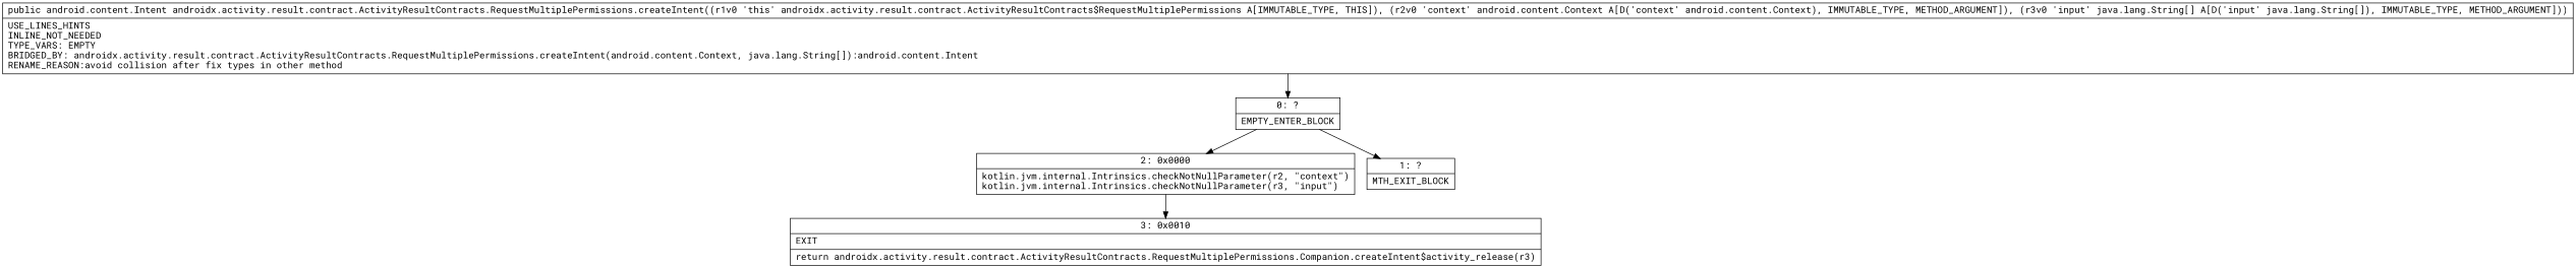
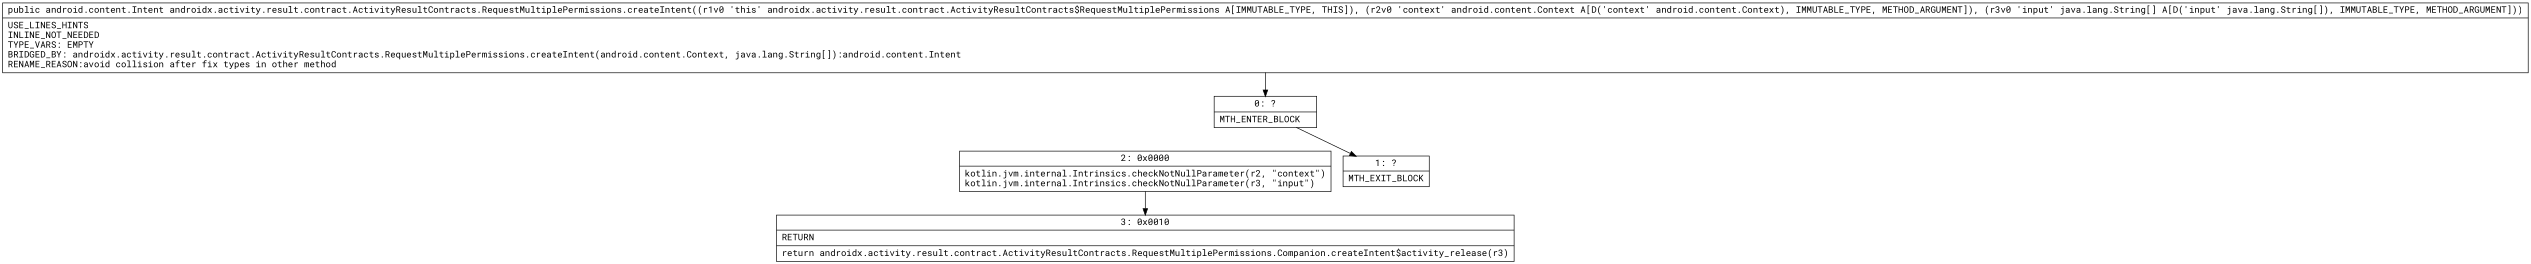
  digraph {
    fontname="Roboto Mono"
    node [fontname="Roboto Mono" shape=record]
    edge [fontname="Roboto Mono"]
-   n1 [label="{0\:\ ?|EMPTY_ENTER_BLOCK\l}"]
+   n1 [label="{0\:\ ?|MTH_ENTER_BLOCK\l}"]
    n2 [label="{2\:\ 0x0000|kotlin.jvm.internal.Intrinsics.checkNotNullParameter(r2, \"context\")\lkotlin.jvm.internal.Intrinsics.checkNotNullParameter(r3, \"input\")\l}"]
    n3 [label="{1\:\ ?|MTH_EXIT_BLOCK\l}"]
-   n4 [label="{3\:\ 0x0010|EXIT\l|return androidx.activity.result.contract.ActivityResultContracts.RequestMultiplePermissions.Companion.createIntent$activity_release(r3)\l}"]
+   n4 [label="{3\:\ 0x0010|RETURN\l|return androidx.activity.result.contract.ActivityResultContracts.RequestMultiplePermissions.Companion.createIntent$activity_release(r3)\l}"]
    n5 [label="{public android.content.Intent androidx.activity.result.contract.ActivityResultContracts.RequestMultiplePermissions.createIntent((r1v0 'this' androidx.activity.result.contract.ActivityResultContracts$RequestMultiplePermissions A[IMMUTABLE_TYPE, THIS]), (r2v0 'context' android.content.Context A[D('context' android.content.Context), IMMUTABLE_TYPE, METHOD_ARGUMENT]), (r3v0 'input' java.lang.String[] A[D('input' java.lang.String[]), IMMUTABLE_TYPE, METHOD_ARGUMENT]))  | USE_LINES_HINTS\lINLINE_NOT_NEEDED\lTYPE_VARS: EMPTY\lBRIDGED_BY: androidx.activity.result.contract.ActivityResultContracts.RequestMultiplePermissions.createIntent(android.content.Context, java.lang.String[]):android.content.Intent\lRENAME_REASON:avoid collision after fix types in other method\l}"]
-   n1 -> n2
    n1 -> n3
    n2 -> n4
    n5 -> n1
  }
